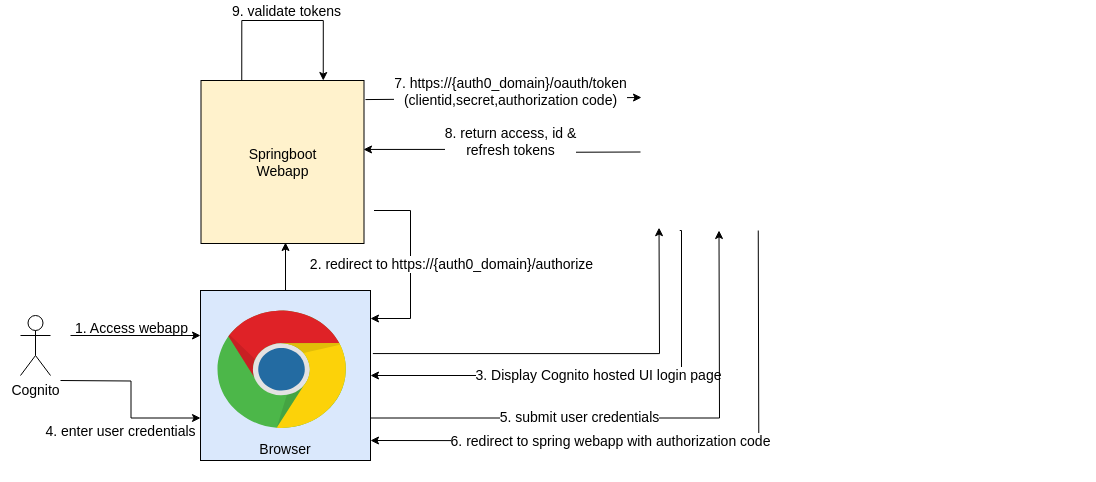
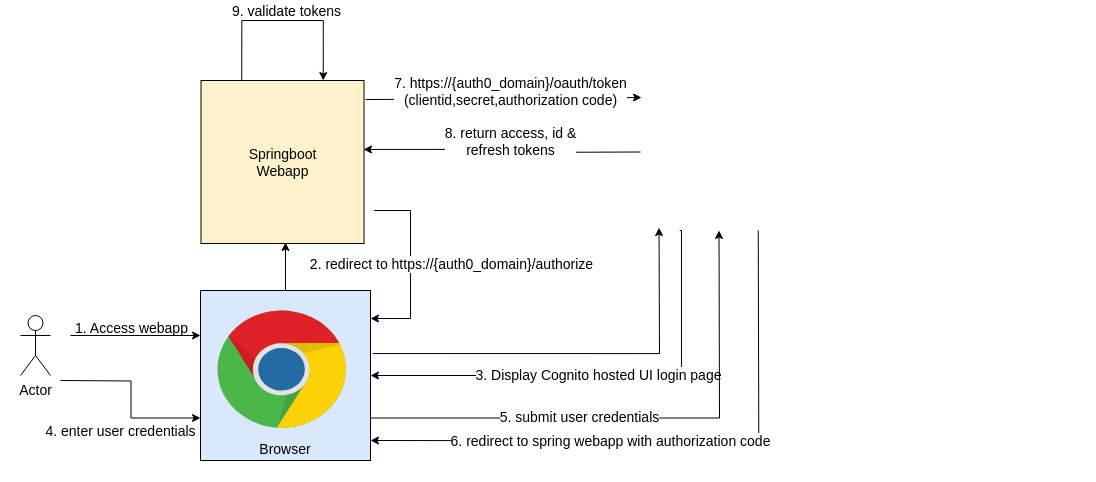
  <mxCell id="0" />
  <mxCell id="1" parent="0" />
  <mxCell id="2" style="edgeStyle=orthogonalEdgeStyle;rounded=0;orthogonalLoop=1;jettySize=auto;html=1;fontSize=14;" parent="1" edge="1"><mxGeometry relative="1" as="geometry"><mxPoint x="373.5" y="210" as="sourcePoint" /><mxPoint x="370" y="318" as="targetPoint" /><Array as="points"><mxPoint x="410" y="210" /><mxPoint x="410" y="318" /></Array></mxGeometry></mxCell>
  <mxCell id="3" value="2. redirect to&amp;nbsp;https://{auth0_domain}/authorize" style="edgeLabel;html=1;align=center;verticalAlign=middle;resizable=0;points=[];fontSize=14;" parent="2" vertex="1" connectable="0"><mxGeometry x="-0.07" relative="1" as="geometry"><mxPoint x="40" y="4" as="offset" /></mxGeometry></mxCell>
  <mxCell id="4" style="edgeStyle=orthogonalEdgeStyle;rounded=0;orthogonalLoop=1;jettySize=auto;html=1;endArrow=none;endFill=0;startArrow=classic;startFill=1;fontSize=14;exitX=0.997;exitY=0.423;exitDx=0;exitDy=0;exitPerimeter=0;" parent="1" source="6" edge="1"><mxGeometry relative="1" as="geometry"><mxPoint x="640" y="151.5" as="targetPoint" /></mxGeometry></mxCell>
  <mxCell id="5" value="8. return access, id &amp;amp; &lt;br&gt;refresh tokens" style="edgeLabel;html=1;align=center;verticalAlign=middle;resizable=0;points=[];fontSize=14;" parent="4" vertex="1" connectable="0"><mxGeometry x="0.246" relative="1" as="geometry"><mxPoint x="-24" y="-11" as="offset" /></mxGeometry></mxCell>
  <mxCell id="6" value="Springboot &lt;br&gt;Webapp" style="whiteSpace=wrap;html=1;aspect=fixed;labelBackgroundColor=none;fontSize=14;fillColor=#fff2cc;" parent="1" vertex="1"><mxGeometry x="200.5" y="80" width="163" height="163" as="geometry" /></mxCell>
  <mxCell id="7" style="edgeStyle=orthogonalEdgeStyle;rounded=0;orthogonalLoop=1;jettySize=auto;html=1;labelBackgroundColor=none;fontColor=default;fontSize=14;" parent="1" edge="1"><mxGeometry relative="1" as="geometry"><mxPoint x="70" y="335" as="sourcePoint" /><mxPoint x="200" y="335" as="targetPoint" /></mxGeometry></mxCell>
  <mxCell id="8" value="1. Access webapp" style="edgeLabel;html=1;align=center;verticalAlign=middle;resizable=0;points=[];fontSize=14;labelBackgroundColor=none;" parent="7" vertex="1" connectable="0"><mxGeometry x="0.091" y="2" relative="1" as="geometry"><mxPoint x="-11" y="-6" as="offset" /></mxGeometry></mxCell>
  <mxCell id="9" style="edgeStyle=orthogonalEdgeStyle;rounded=0;orthogonalLoop=1;jettySize=auto;html=1;entryX=0;entryY=0.75;entryDx=0;entryDy=0;fontSize=14;" parent="1" target="18" edge="1"><mxGeometry relative="1" as="geometry"><mxPoint x="60" y="380" as="sourcePoint" /></mxGeometry></mxCell>
  <mxCell id="10" value="4. enter user credentials" style="edgeLabel;html=1;align=center;verticalAlign=middle;resizable=0;points=[];fontSize=14;" parent="9" vertex="1" connectable="0"><mxGeometry x="0.23" y="-2" relative="1" as="geometry"><mxPoint x="-12" y="11" as="offset" /></mxGeometry></mxCell>
- <mxCell id="11" value="Cognito" style="shape=umlActor;verticalLabelPosition=bottom;verticalAlign=top;html=1;outlineConnect=0;labelBackgroundColor=none;fontSize=14;" parent="1" vertex="1"><mxGeometry x="20" y="315" width="30" height="60" as="geometry" /></mxCell>
+ <mxCell id="11" value="Actor" style="shape=umlActor;verticalLabelPosition=bottom;verticalAlign=top;html=1;outlineConnect=0;labelBackgroundColor=none;fontSize=14;" parent="1" vertex="1"><mxGeometry x="20" y="315" width="30" height="60" as="geometry" /></mxCell>
  <mxCell id="12" style="edgeStyle=orthogonalEdgeStyle;rounded=0;orthogonalLoop=1;jettySize=auto;html=1;exitX=1.014;exitY=0.371;exitDx=0;exitDy=0;exitPerimeter=0;entryX=0.118;entryY=0.982;entryDx=0;entryDy=0;entryPerimeter=0;fontSize=14;" parent="1" source="18" edge="1"><mxGeometry relative="1" as="geometry"><mxPoint x="450" y="340" as="sourcePoint" /><mxPoint x="658.526" y="227.174" as="targetPoint" /></mxGeometry></mxCell>
  <mxCell id="13" style="edgeStyle=orthogonalEdgeStyle;rounded=0;orthogonalLoop=1;jettySize=auto;html=1;endArrow=none;endFill=0;startArrow=classic;startFill=1;entryX=0.25;entryY=1;entryDx=0;entryDy=0;entryPerimeter=0;fontSize=14;" parent="1" source="18" edge="1"><mxGeometry relative="1" as="geometry"><mxPoint x="679.25" y="230" as="targetPoint" /><Array as="points"><mxPoint x="681" y="375" /><mxPoint x="681" y="230" /></Array></mxGeometry></mxCell>
  <mxCell id="14" value="3. Display Cognito hosted UI login page" style="edgeLabel;html=1;align=center;verticalAlign=middle;resizable=0;points=[];fontSize=14;" parent="13" vertex="1" connectable="0"><mxGeometry x="-0.008" y="1" relative="1" as="geometry"><mxPoint as="offset" /></mxGeometry></mxCell>
  <mxCell id="15" style="edgeStyle=orthogonalEdgeStyle;rounded=0;orthogonalLoop=1;jettySize=auto;html=1;exitX=1;exitY=0.75;exitDx=0;exitDy=0;entryX=0.5;entryY=1;entryDx=0;entryDy=0;entryPerimeter=0;fontSize=14;" parent="1" source="18" edge="1"><mxGeometry relative="1" as="geometry"><mxPoint x="718.5" y="230" as="targetPoint" /></mxGeometry></mxCell>
  <mxCell id="16" value="5. submit user credentials" style="edgeLabel;html=1;align=center;verticalAlign=middle;resizable=0;points=[];fontSize=14;" parent="15" vertex="1" connectable="0"><mxGeometry x="-0.225" y="2" relative="1" as="geometry"><mxPoint y="1" as="offset" /></mxGeometry></mxCell>
  <mxCell id="17" style="edgeStyle=orthogonalEdgeStyle;rounded=0;orthogonalLoop=1;jettySize=auto;html=1;fontSize=14;" parent="1" source="18" edge="1"><mxGeometry relative="1" as="geometry"><mxPoint x="285" y="242" as="targetPoint" /></mxGeometry></mxCell>
  <mxCell id="18" value="Browser" style="whiteSpace=wrap;html=1;aspect=fixed;labelBackgroundColor=none;verticalAlign=bottom;fontSize=14;fillColor=#dae8fc;" parent="1" vertex="1"><mxGeometry x="200" y="290" width="170" height="170" as="geometry" /></mxCell>
  <mxCell id="19" value="" style="dashed=0;outlineConnect=0;html=1;align=center;labelPosition=center;verticalLabelPosition=bottom;verticalAlign=top;shape=mxgraph.weblogos.chrome;fontSize=14;" parent="1" vertex="1"><mxGeometry x="217" y="310" width="130" height="120" as="geometry" /></mxCell>
  <mxCell id="20" value="" style="endArrow=none;html=1;rounded=0;edgeStyle=orthogonalEdgeStyle;entryX=0.75;entryY=1;entryDx=0;entryDy=0;entryPerimeter=0;endFill=0;startArrow=classic;startFill=1;fontSize=14;" parent="1" edge="1"><mxGeometry width="50" height="50" relative="1" as="geometry"><mxPoint x="370" y="440" as="sourcePoint" /><mxPoint x="757.75" y="230" as="targetPoint" /></mxGeometry></mxCell>
  <mxCell id="21" value="6. redirect to spring webapp with authorization code" style="edgeLabel;html=1;align=center;verticalAlign=middle;resizable=0;points=[];fontSize=14;" parent="20" vertex="1" connectable="0"><mxGeometry x="-0.164" relative="1" as="geometry"><mxPoint x="-10" as="offset" /></mxGeometry></mxCell>
  <mxCell id="22" value="" style="endArrow=classic;html=1;rounded=0;exitX=1.009;exitY=0.117;exitDx=0;exitDy=0;exitPerimeter=0;fontSize=14;" parent="1" source="6" edge="1"><mxGeometry width="50" height="50" relative="1" as="geometry"><mxPoint x="420" y="100" as="sourcePoint" /><mxPoint x="641" y="97" as="targetPoint" /></mxGeometry></mxCell>
  <mxCell id="23" value="7.&amp;nbsp;https://{auth0_domain}/oauth/token&lt;br&gt;(clientid,secret,authorization code)" style="edgeLabel;html=1;align=center;verticalAlign=middle;resizable=0;points=[];fontSize=14;" parent="22" vertex="1" connectable="0"><mxGeometry x="-0.137" y="3" relative="1" as="geometry"><mxPoint x="26" y="-5" as="offset" /></mxGeometry></mxCell>
  <mxCell id="24" value="" style="endArrow=classic;html=1;rounded=0;edgeStyle=orthogonalEdgeStyle;exitX=0.25;exitY=0;exitDx=0;exitDy=0;entryX=0.75;entryY=0;entryDx=0;entryDy=0;" parent="1" source="6" target="6" edge="1"><mxGeometry relative="1" as="geometry"><mxPoint x="260" y="-30" as="sourcePoint" /><mxPoint x="320" y="70" as="targetPoint" /><Array as="points"><mxPoint x="241" y="20" /><mxPoint x="323" y="20" /></Array></mxGeometry></mxCell>
  <mxCell id="25" value="9. validate tokens" style="edgeLabel;resizable=0;html=1;align=center;verticalAlign=middle;fontSize=14;" parent="24" connectable="0" vertex="1"><mxGeometry relative="1" as="geometry"><mxPoint x="3" y="-10" as="offset" /></mxGeometry></mxCell>
  <mxCell id="26" value="" style="shape=image;verticalLabelPosition=bottom;labelBackgroundColor=default;verticalAlign=top;aspect=fixed;imageAspect=0;image=https://onymos.com/wp-content/uploads/2020/10/google-signin-button.png;" vertex="1" parent="1"><mxGeometry x="640" y="70" width="433.77" height="110" as="geometry" /></mxCell>
